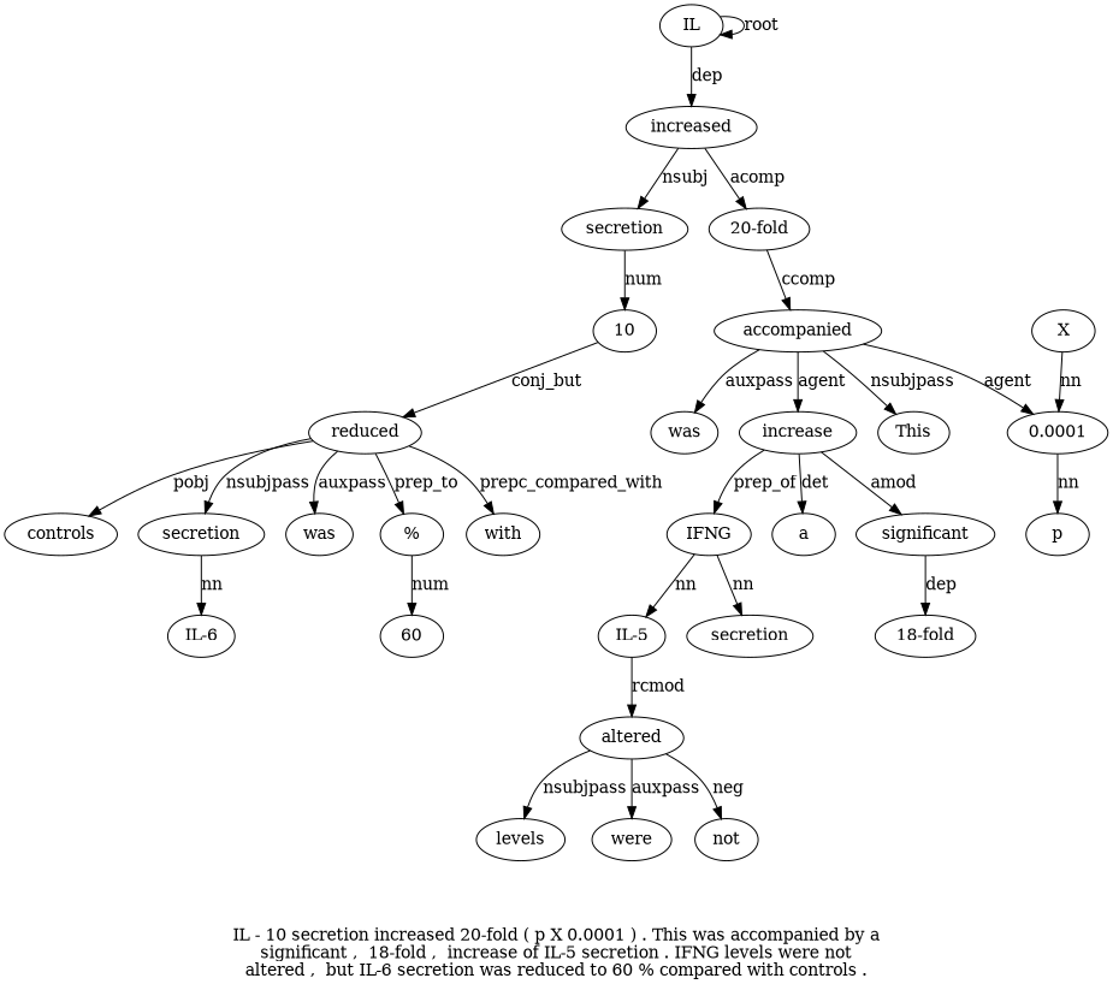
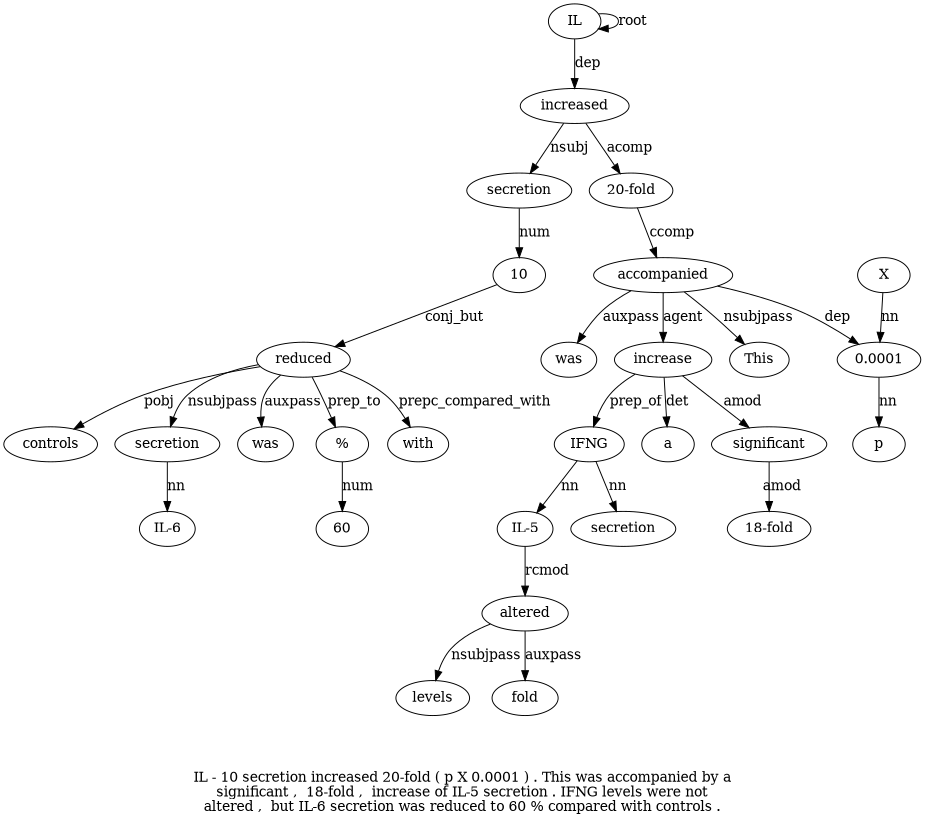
  digraph {
    label="IL - 10 secretion increased 20-fold ( p X 0.0001 ) . This was accompanied by a\nsignificant ,  18-fold ,  increase of IL-5 secretion . IFNG levels were not\naltered ,  but IL-6 secretion was reduced to 60 % compared with controls ."
    node [fillcolor=white style=filled]
    n1 [label=IL]
    n2 [label=increased]
    n3 [label=secretion]
    n4 [label="20-fold"]
    n5 [label=10]
    n6 [label=reduced]
    n7 [label=accompanied]
    n8 [label=0.0001]
    n9 [label=This]
    n10 [label=was]
    n11 [label=increase]
    n12 [label=p]
    n13 [label=X]
    n14 [label=a]
    n15 [label=significant]
    n16 [label=IFNG]
    n17 [label=secretion]
    n18 [label=was]
    n19 [label="%"]
    n20 [label=with]
    n21 [label=controls]
    n22 [label="18-fold"]
    n23 [label="IL-5"]
    n24 [label=secretion]
    n25 [label=altered]
    n26 [label=levels]
-   n27 [label=were]
-   n28 [label=not]
+   n27 [label=fold]
    n29 [label="IL-6"]
    n30 [label=60]
    n1 -> n1 [label=root]
    n1 -> n2 [label=dep]
    n2 -> n3 [label=nsubj]
    n2 -> n4 [label=acomp]
    n3 -> n5 [label=num]
    n4 -> n7 [label=ccomp]
    n5 -> n6 [label=conj_but]
    n6 -> n17 [label=nsubjpass]
    n6 -> n18 [label=auxpass]
    n6 -> n19 [label=prep_to]
    n6 -> n20 [label=prepc_compared_with]
    n6 -> n21 [label=pobj]
-   n7 -> n8 [label=agent]
+   n7 -> n8 [label=dep]
    n7 -> n9 [label=nsubjpass]
    n7 -> n10 [label=auxpass]
    n7 -> n11 [label=agent]
    n8 -> n12 [label=nn]
    n11 -> n14 [label=det]
    n11 -> n15 [label=amod]
    n11 -> n16 [label=prep_of]
    n13 -> n8 [label=nn]
-   n15 -> n22 [label=dep]
+   n15 -> n22 [label=amod]
    n16 -> n23 [label=nn]
    n16 -> n24 [label=nn]
    n17 -> n29 [label=nn]
    n19 -> n30 [label=num]
    n23 -> n25 [label=rcmod]
    n25 -> n26 [label=nsubjpass]
    n25 -> n27 [label=auxpass]
-   n25 -> n28 [label=neg]
  }
